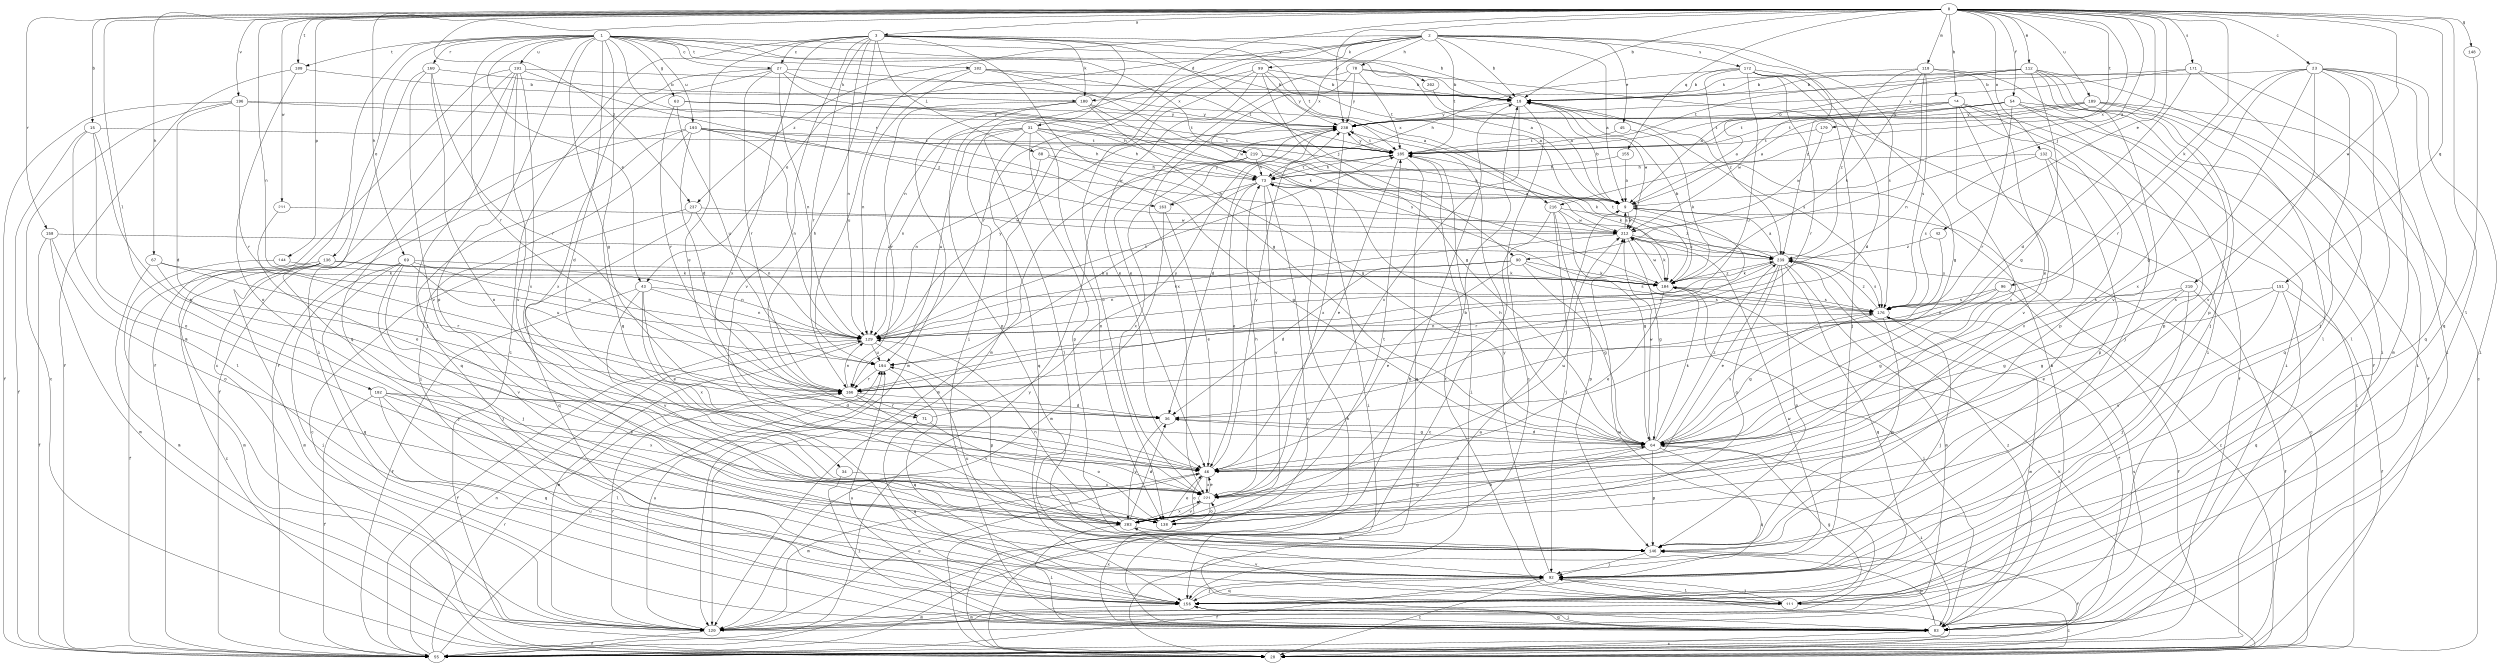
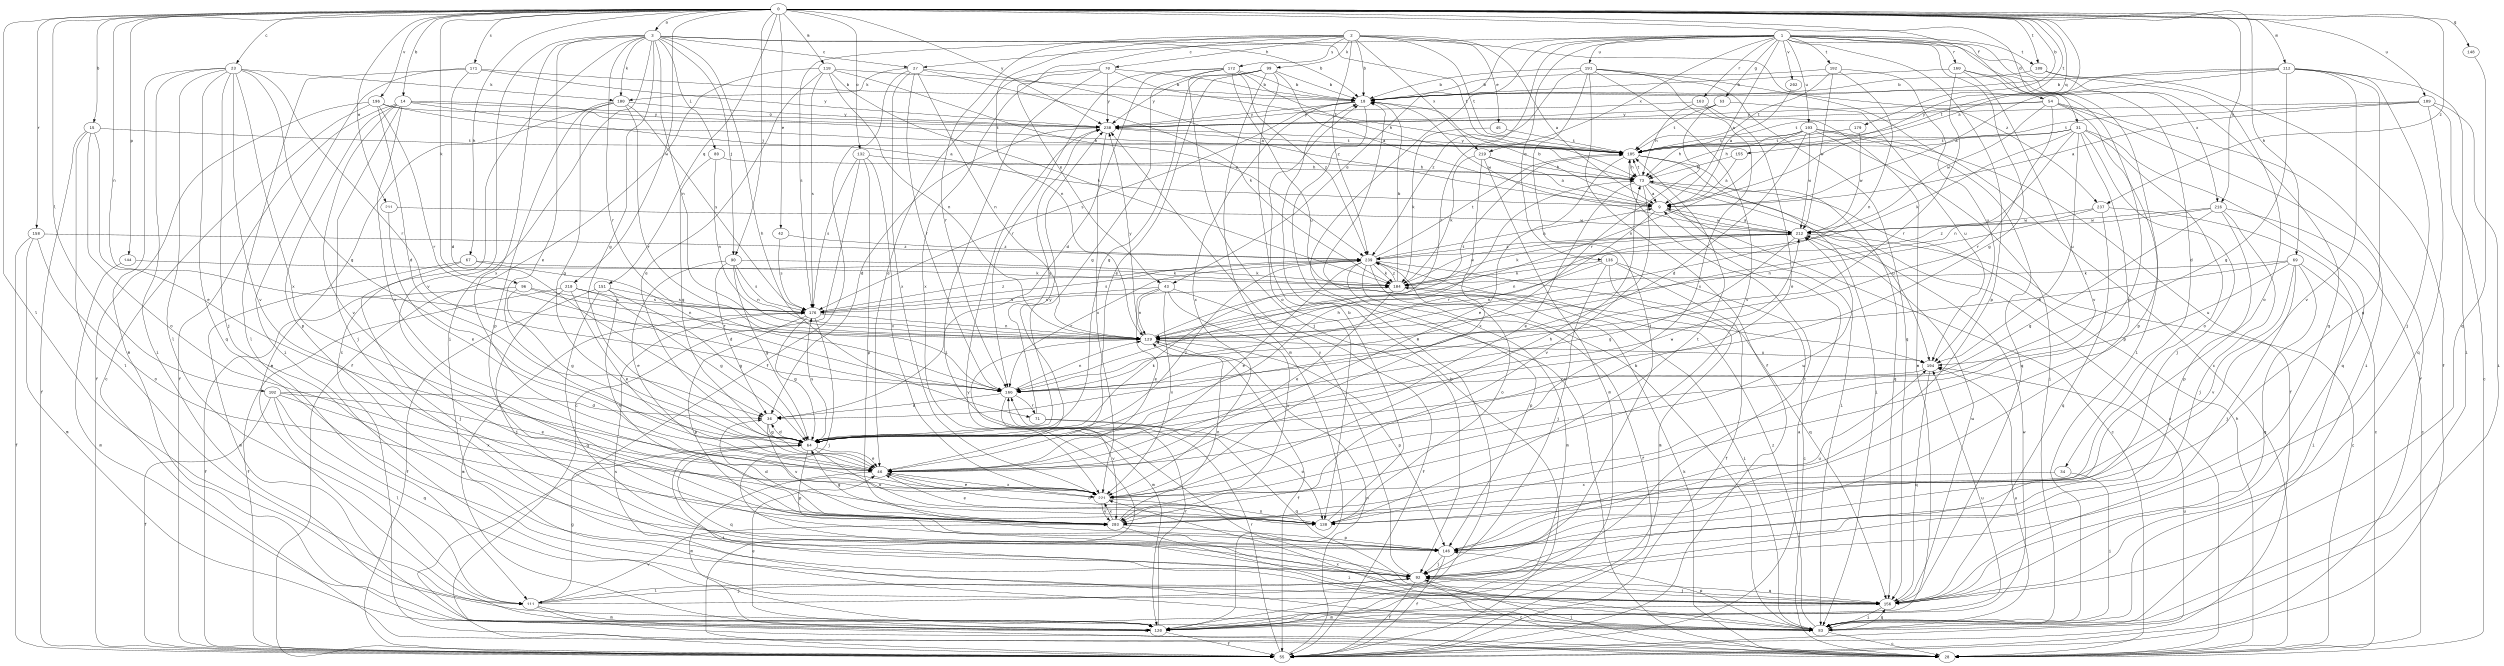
  strict digraph {
    fontname="Liberation Mono"
    node [fontname="Liberation Mono"]
    edge [fontname="Liberation Mono"]
    0
    3
    9
    14
    15
    18
    23
    31
    42
    54
    67
    69
    90
    96
    102
    111
    112
    118
    129
    132
    144
    148
    151
    155
    158
    171
    179
    180
    189
    196
    210
    211
    216
    230
    237
    27
    64
    166
    185
    28
    46
    71
    80
    83
    100
    203
    221
    212
    146
    55
    92
    138
    176
    120
    156
    n56 [label=104]
    73
    194
    239
    36
    1
    34
    43
    63
    136
    160
    163
    182
    191
    193
    202
    219
    2
    45
    70
    99
    172
    0 -> 3 [label=a]
    0 -> 9 [label=a]
    0 -> 14 [label=b]
    0 -> 15 [label=b]
    0 -> 18 [label=b]
    0 -> 23 [label=c]
    0 -> 31 [label=d]
    0 -> 42 [label=e]
    0 -> 54 [label=f]
    0 -> 67 [label=h]
    0 -> 69 [label=h]
    0 -> 90 [label=j]
    0 -> 96 [label=k]
    0 -> 102 [label=l]
    0 -> 111 [label=l]
    0 -> 112 [label=m]
    0 -> 118 [label=m]
    0 -> 129 [label=n]
    0 -> 132 [label=o]
    0 -> 144 [label=p]
    0 -> 148 [label=q]
    0 -> 151 [label=q]
    0 -> 155 [label=q]
    0 -> 158 [label=r]
    0 -> 171 [label=s]
    0 -> 179 [label=t]
    0 -> 180 [label=t]
    0 -> 189 [label=u]
    0 -> 196 [label=v]
    0 -> 210 [label=w]
    0 -> 211 [label=w]
    0 -> 216 [label=x]
    0 -> 230 [label=y]
    0 -> 237 [label=z]
    3 -> 18 [label=b]
    3 -> 90 [label=j]
    3 -> 129 [label=n]
    3 -> 27 [label=c]
    3 -> 64 [label=g]
    3 -> 166 [label=r]
    3 -> 185 [label=t]
    3 -> 28 [label=c]
    3 -> 46 [label=e]
    3 -> 71 [label=h]
    3 -> 80 [label=i]
    3 -> 83 [label=i]
    3 -> 100 [label=k]
    3 -> 203 [label=v]
    3 -> 221 [label=x]
    9 -> 18 [label=b]
    9 -> 166 [label=r]
    9 -> 28 [label=c]
    9 -> 212 [label=w]
    14 -> 9 [label=a]
    14 -> 230 [label=o]
    14 -> 185 [label=t]
    14 -> 203 [label=v]
    14 -> 221 [label=x]
    14 -> 146 [label=p]
    14 -> 55 [label=f]
    14 -> 92 [label=j]
    15 -> 111 [label=l]
    15 -> 185 [label=t]
    15 -> 46 [label=e]
    15 -> 55 [label=f]
    15 -> 138 [label=o]
    18 -> 230 [label=y]
    18 -> 28 [label=c]
    18 -> 221 [label=x]
    18 -> 212 [label=w]
    18 -> 176 [label=s]
    23 -> 111 [label=l]
    23 -> 64 [label=g]
    23 -> 166 [label=r]
    23 -> 83 [label=i]
    23 -> 100 [label=k]
    23 -> 203 [label=v]
    23 -> 221 [label=x]
    23 -> 92 [label=j]
    23 -> 120 [label=m]
    23 -> 156 [label=q]
    31 -> 129 [label=n]
    31 -> 185 [label=t]
    31 -> 146 [label=p]
    31 -> 92 [label=j]
    31 -> 138 [label=o]
    31 -> 156 [label=q]
    31 -> n56 [label=k]
    31 -> 73 [label=h]
    31 -> 194 [label=u]
    42 -> 176 [label=s]
    42 -> 239 [label=z]
    54 -> 230 [label=y]
    54 -> 166 [label=r]
    54 -> 185 [label=t]
    54 -> 83 [label=i]
    54 -> 212 [label=w]
    54 -> 146 [label=p]
    54 -> 55 [label=f]
    67 -> 166 [label=r]
    67 -> 92 [label=j]
    67 -> 120 [label=m]
    67 -> n56 [label=k]
    69 -> 129 [label=n]
    69 -> 83 [label=i]
    69 -> 203 [label=v]
    69 -> 92 [label=j]
    69 -> 156 [label=q]
    69 -> n56 [label=k]
    69 -> 194 [label=u]
    90 -> 129 [label=n]
    90 -> 64 [label=g]
    90 -> 46 [label=e]
    90 -> 176 [label=s]
    90 -> n56 [label=k]
    90 -> 36 [label=d]
    96 -> 129 [label=n]
    96 -> 64 [label=g]
    96 -> 55 [label=f]
    96 -> 176 [label=s]
    102 -> 111 [label=l]
    102 -> 46 [label=e]
    102 -> 221 [label=x]
    102 -> 55 [label=f]
    102 -> 156 [label=q]
    102 -> 36 [label=d]
    111 -> 64 [label=g]
    111 -> 185 [label=t]
    111 -> 28 [label=c]
    111 -> 203 [label=v]
    111 -> 92 [label=j]
    111 -> 120 [label=m]
    112 -> 9 [label=a]
    112 -> 18 [label=b]
    112 -> 64 [label=g]
    112 -> 185 [label=t]
    112 -> 83 [label=i]
    112 -> 203 [label=v]
    112 -> 146 [label=p]
    112 -> 92 [label=j]
    118 -> 18 [label=b]
    118 -> 129 [label=n]
    118 -> 46 [label=e]
    118 -> 55 [label=f]
    118 -> 176 [label=s]
    118 -> n56 [label=k]
    118 -> 239 [label=z]
    129 -> 230 [label=y]
    129 -> 185 [label=t]
    129 -> 146 [label=p]
    129 -> 55 [label=f]
    129 -> 120 [label=m]
    129 -> 194 [label=u]
    132 -> 28 [label=c]
    132 -> 221 [label=x]
    132 -> 146 [label=p]
    132 -> 176 [label=s]
    132 -> 73 [label=h]
    144 -> 120 [label=m]
    144 -> n56 [label=k]
    148 -> 156 [label=q]
    151 -> 64 [label=g]
    151 -> 203 [label=v]
    151 -> 55 [label=f]
    151 -> 176 [label=s]
    151 -> 156 [label=q]
    155 -> 9 [label=a]
    155 -> 73 [label=h]
    158 -> 55 [label=f]
    158 -> 138 [label=o]
    158 -> 120 [label=m]
    158 -> 239 [label=z]
    171 -> 18 [label=b]
    171 -> 111 [label=l]
    171 -> 230 [label=y]
    171 -> 83 [label=i]
    171 -> 36 [label=d]
    179 -> 185 [label=t]
    179 -> 212 [label=w]
    180 -> 18 [label=b]
    180 -> 55 [label=f]
    180 -> 138 [label=o]
    189 -> 9 [label=a]
    189 -> 230 [label=y]
    189 -> 185 [label=t]
    189 -> 28 [label=c]
    189 -> 83 [label=i]
    189 -> 156 [label=q]
    196 -> 230 [label=y]
    196 -> 166 [label=r]
    196 -> 28 [label=c]
    196 -> 55 [label=f]
    196 -> 73 [label=h]
    196 -> 36 [label=d]
    210 -> 64 [label=g]
    210 -> 46 [label=e]
    210 -> 55 [label=f]
    210 -> 92 [label=j]
    210 -> 176 [label=s]
    211 -> 46 [label=e]
    211 -> 212 [label=w]
    216 -> 64 [label=g]
    216 -> 28 [label=c]
    216 -> 212 [label=w]
    216 -> 146 [label=p]
    216 -> 92 [label=j]
    216 -> 239 [label=z]
    230 -> 185 [label=t]
    230 -> 221 [label=x]
    230 -> 36 [label=d]
    237 -> 129 [label=n]
    237 -> 28 [label=c]
    237 -> 212 [label=w]
    237 -> 156 [label=q]
    27 -> 9 [label=a]
    27 -> 129 [label=n]
    27 -> 166 [label=r]
    27 -> 100 [label=k]
    27 -> 221 [label=x]
    27 -> 55 [label=f]
    27 -> n56 [label=k]
    64 -> 46 [label=e]
    64 -> 83 [label=i]
    64 -> 212 [label=w]
    64 -> 146 [label=p]
    64 -> 138 [label=o]
    64 -> 176 [label=s]
    64 -> 156 [label=q]
    64 -> n56 [label=k]
    64 -> 73 [label=h]
    64 -> 239 [label=z]
    64 -> 36 [label=d]
    166 -> 129 [label=n]
    166 -> 71 [label=r]
    166 -> 203 [label=v]
    166 -> 36 [label=d]
    185 -> 230 [label=y]
    185 -> 46 [label=e]
    185 -> 83 [label=i]
    185 -> 156 [label=q]
    185 -> 73 [label=h]
    28 -> 92 [label=j]
    28 -> n56 [label=k]
    28 -> 73 [label=h]
    46 -> 230 [label=y]
    46 -> 221 [label=x]
    46 -> 138 [label=o]
    46 -> 120 [label=m]
    71 -> 230 [label=y]
    71 -> 138 [label=o]
    71 -> 156 [label=q]
    80 -> 129 [label=n]
    80 -> 64 [label=g]
    80 -> 73 [label=h]
    83 -> 18 [label=b]
    83 -> 28 [label=c]
    83 -> 221 [label=x]
    83 -> 146 [label=p]
    83 -> 176 [label=s]
    83 -> 156 [label=q]
    83 -> 194 [label=u]
    83 -> 239 [label=z]
    100 -> 230 [label=y]
    100 -> 64 [label=g]
    100 -> 166 [label=r]
    100 -> 146 [label=p]
    100 -> 176 [label=s]
    100 -> 120 [label=m]
    203 -> 129 [label=n]
    203 -> 64 [label=g]
    203 -> 83 [label=i]
    203 -> 221 [label=x]
    203 -> 146 [label=p]
    203 -> 36 [label=d]
    221 -> 46 [label=e]
    221 -> 203 [label=v]
    221 -> 212 [label=w]
    221 -> 138 [label=o]
    221 -> 73 [label=h]
    212 -> 9 [label=a]
    212 -> 129 [label=n]
    212 -> 64 [label=g]
    212 -> 28 [label=c]
    212 -> n56 [label=k]
    212 -> 239 [label=z]
    146 -> 55 [label=f]
    146 -> 92 [label=j]
    146 -> 194 [label=u]
    55 -> 9 [label=a]
    55 -> 18 [label=b]
    55 -> 129 [label=n]
    55 -> 230 [label=y]
    55 -> 166 [label=r]
    55 -> 194 [label=u]
    92 -> 111 [label=l]
    92 -> 230 [label=y]
    92 -> 28 [label=c]
    92 -> 55 [label=f]
    92 -> 156 [label=q]
    138 -> 18 [label=b]
    138 -> 185 [label=t]
    138 -> 46 [label=e]
    176 -> 129 [label=n]
    176 -> 64 [label=g]
    176 -> 146 [label=p]
    176 -> 92 [label=j]
    176 -> 120 [label=m]
    176 -> 239 [label=z]
    120 -> 166 [label=r]
    120 -> 46 [label=e]
    120 -> 212 [label=w]
    120 -> 55 [label=f]
    120 -> 194 [label=u]
    156 -> 83 [label=i]
    156 -> 212 [label=w]
    156 -> 92 [label=j]
    156 -> 120 [label=m]
    n56 -> 18 [label=b]
    n56 -> 46 [label=e]
    n56 -> 83 [label=i]
    n56 -> 212 [label=w]
    n56 -> 176 [label=s]
    n56 -> 239 [label=z]
    73 -> 9 [label=a]
    73 -> 185 [label=t]
    73 -> 28 [label=c]
    73 -> 46 [label=e]
    73 -> 83 [label=i]
    73 -> 203 [label=v]
    73 -> 194 [label=u]
    194 -> 166 [label=r]
    194 -> 156 [label=q]
    239 -> 9 [label=a]
    239 -> 166 [label=r]
    239 -> 185 [label=t]
    239 -> 46 [label=e]
    239 -> 146 [label=p]
    239 -> 55 [label=f]
    239 -> 138 [label=o]
    239 -> 176 [label=s]
    239 -> 120 [label=m]
    239 -> 156 [label=q]
    239 -> n56 [label=k]
    36 -> 64 [label=g]
    36 -> 203 [label=v]
    1 -> 9 [label=a]
    1 -> 180 [label=t]
    1 -> 216 [label=x]
    1 -> 27 [label=c]
    1 -> 64 [label=g]
    1 -> 166 [label=r]
    1 -> 146 [label=p]
    1 -> 120 [label=m]
    1 -> 156 [label=q]
    1 -> 34 [label=d]
    1 -> 43 [label=e]
    1 -> 63 [label=g]
    1 -> 136 [label=o]
    1 -> 160 [label=r]
    1 -> 163 [label=r]
    1 -> 182 [label=t]
    1 -> 191 [label=u]
    1 -> 193 [label=u]
    1 -> 202 [label=v]
    1 -> 219 [label=x]
    34 -> 83 [label=i]
    34 -> 221 [label=x]
    43 -> 129 [label=n]
    43 -> 46 [label=e]
    43 -> 203 [label=v]
    43 -> 221 [label=x]
    43 -> 55 [label=f]
    43 -> 176 [label=s]
    63 -> 230 [label=y]
    63 -> 166 [label=r]
    63 -> 185 [label=t]
    63 -> 194 [label=u]
    136 -> 129 [label=n]
    136 -> 28 [label=c]
    136 -> 55 [label=f]
    136 -> 92 [label=j]
    136 -> 120 [label=m]
    136 -> n56 [label=k]
    160 -> 18 [label=b]
    160 -> 166 [label=r]
    160 -> 83 [label=i]
    160 -> 203 [label=v]
    160 -> 138 [label=o]
    163 -> 230 [label=y]
    163 -> 46 [label=e]
    163 -> 120 [label=m]
-   73 -> 163 [label=h]
+   163 -> 73 [label=h]
    182 -> 18 [label=b]
    182 -> 129 [label=n]
    182 -> 185 [label=t]
    182 -> 212 [label=w]
    182 -> 194 [label=u]
    191 -> 18 [label=b]
    191 -> 28 [label=c]
    191 -> 203 [label=v]
    191 -> 221 [label=x]
    191 -> 55 [label=f]
    191 -> 92 [label=j]
    191 -> 156 [label=q]
    191 -> 239 [label=z]
    193 -> 129 [label=n]
    193 -> 185 [label=t]
    193 -> 83 [label=i]
    193 -> 212 [label=w]
    193 -> 55 [label=f]
    193 -> 156 [label=q]
    193 -> 73 [label=h]
    193 -> 36 [label=d]
    202 -> 9 [label=a]
    219 -> 9 [label=a]
    219 -> 221 [label=x]
    219 -> 120 [label=m]
    219 -> n56 [label=k]
    219 -> 73 [label=h]
    2 -> 9 [label=a]
    2 -> 18 [label=b]
    2 -> 129 [label=n]
    2 -> 237 [label=z]
    2 -> 166 [label=r]
    2 -> 185 [label=t]
    2 -> 176 [label=s]
    2 -> 239 [label=z]
    2 -> 43 [label=e]
    2 -> 219 [label=x]
    2 -> 45 [label=e]
    2 -> 70 [label=h]
    2 -> 99 [label=k]
    2 -> 172 [label=s]
    45 -> 185 [label=t]
    45 -> n56 [label=k]
    70 -> 18 [label=b]
    70 -> 230 [label=y]
    70 -> 185 [label=t]
    70 -> 46 [label=e]
    70 -> 83 [label=i]
    70 -> 221 [label=x]
    99 -> 9 [label=a]
    99 -> 18 [label=b]
    99 -> 230 [label=y]
    99 -> 64 [label=g]
    99 -> 46 [label=e]
    99 -> 138 [label=o]
    99 -> 120 [label=m]
    172 -> 18 [label=b]
    172 -> 64 [label=g]
    172 -> 166 [label=r]
    172 -> 92 [label=j]
    172 -> 73 [label=h]
    172 -> 194 [label=u]
    172 -> 239 [label=z]
    172 -> 36 [label=d]
  }
